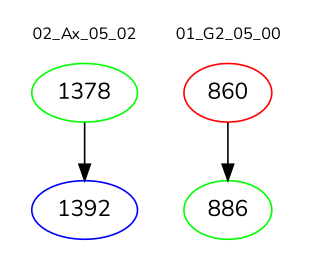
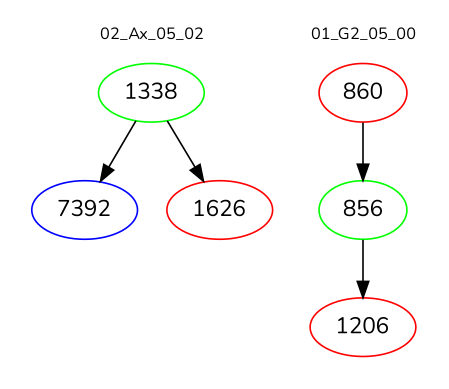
  digraph {
    fontname=Nunito
    node [color=red fontname=Nunito]
    edge [color=black fontname=Nunito]
-   n1 [color=green label=1378]
-   n2 [color=blue label=1392]
-   n4 [color=green label=886]
+   n1 [color=green label=1338]
+   n2 [color=blue label=7392]
+   n3 [label=1626]
+   n4 [color=green label=856]
    n5 [label=860]
+   n6 [label=1206]
    subgraph cluster_1 {
      color=white
      fontsize=10
      label="02_Ax_05_02"
      n1
      n2
+     n3
    }
    subgraph cluster_2 {
      color=white
      fontsize=10
      label="01_G2_05_00"
      n4
      n5
+     n6
    }
    n1 -> n2
+   n1 -> n3
+   n4 -> n6
    n5 -> n4
  }
